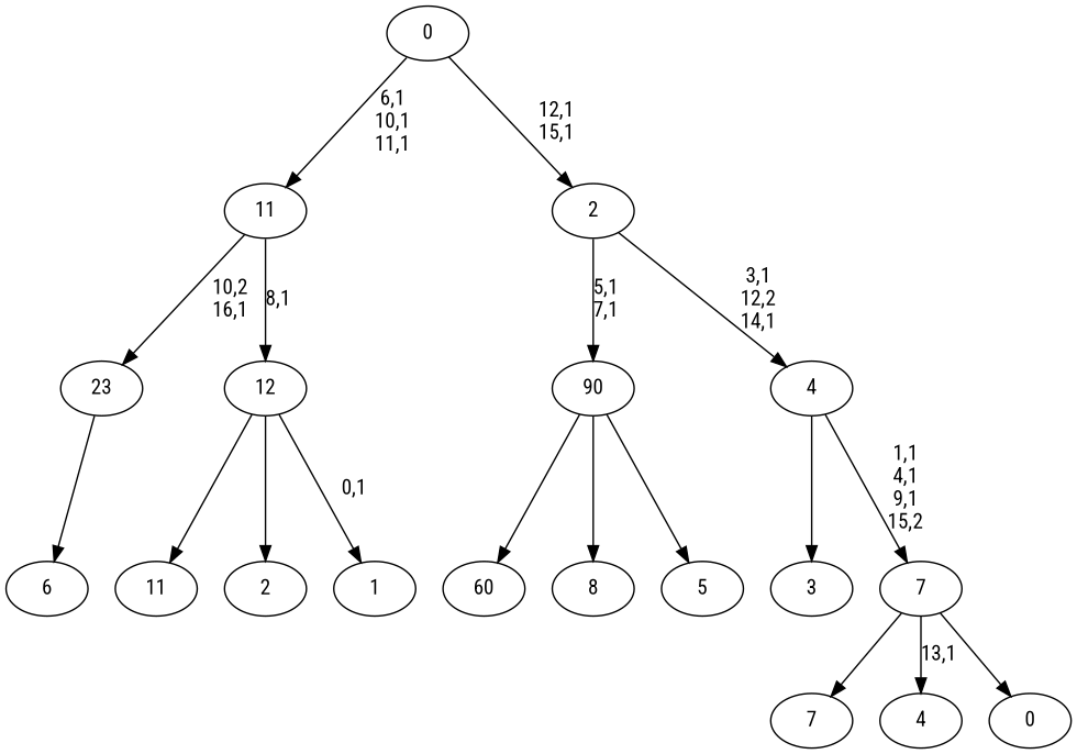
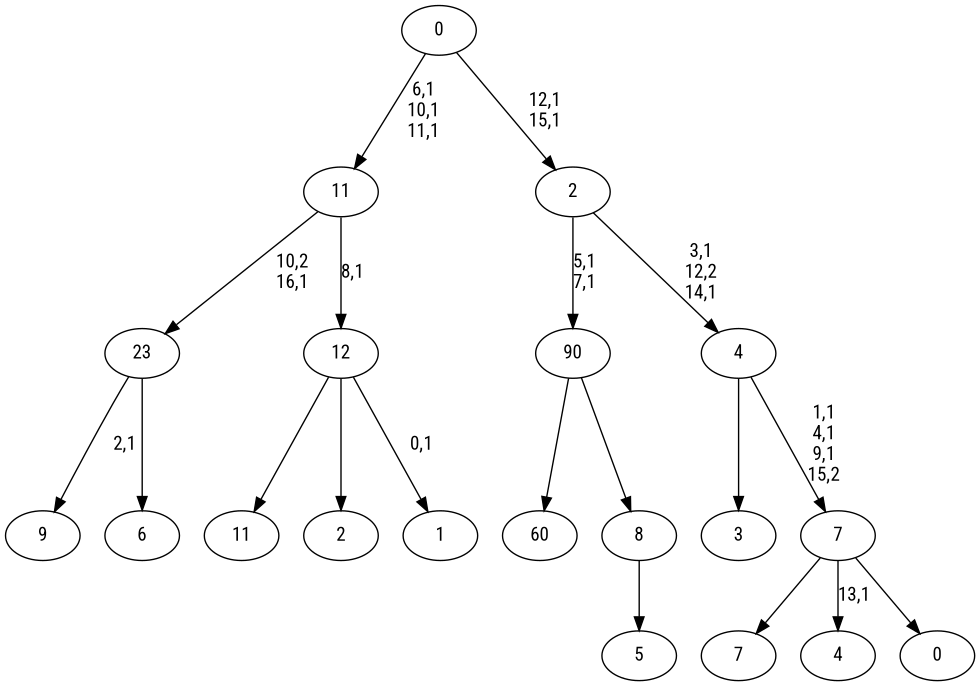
  digraph {
    fontname="Roboto Condensed"
    node [fontname="Roboto Condensed"]
    edge [fontname="Roboto Condensed"]
    n1 [label=11]
    n2 [label=60]
+   n3 [label=9]
    n4 [label=8]
    n5 [label=7]
    n6 [label=6]
    n7 [label=23]
    n8 [label=5]
    n9 [label=90]
    n10 [label=4]
    n11 [label=3]
    n12 [label=2]
    n13 [label=1]
    12
    11
    n16 [label=0]
    7
    4
    2
    0
+   n7 -> n3 [label="2,1"]
    n7 -> n6
    n9 -> n2
    n9 -> n4
-   n9 -> n8
+   n4 -> n8
    12 -> n1
    12 -> n12
    12 -> n13 [label="0,1"]
    11 -> n7 [label="10,2\n16,1"]
    11 -> 12 [label="8,1"]
    7 -> n5
    7 -> n10 [label="13,1"]
    7 -> n16
    4 -> n11
    4 -> 7 [label="1,1\n4,1\n9,1\n15,2"]
    2 -> n9 [label="5,1\n7,1"]
    2 -> 4 [label="3,1\n12,2\n14,1"]
    0 -> 11 [label="6,1\n10,1\n11,1"]
    0 -> 2 [label="12,1\n15,1"]
  }
